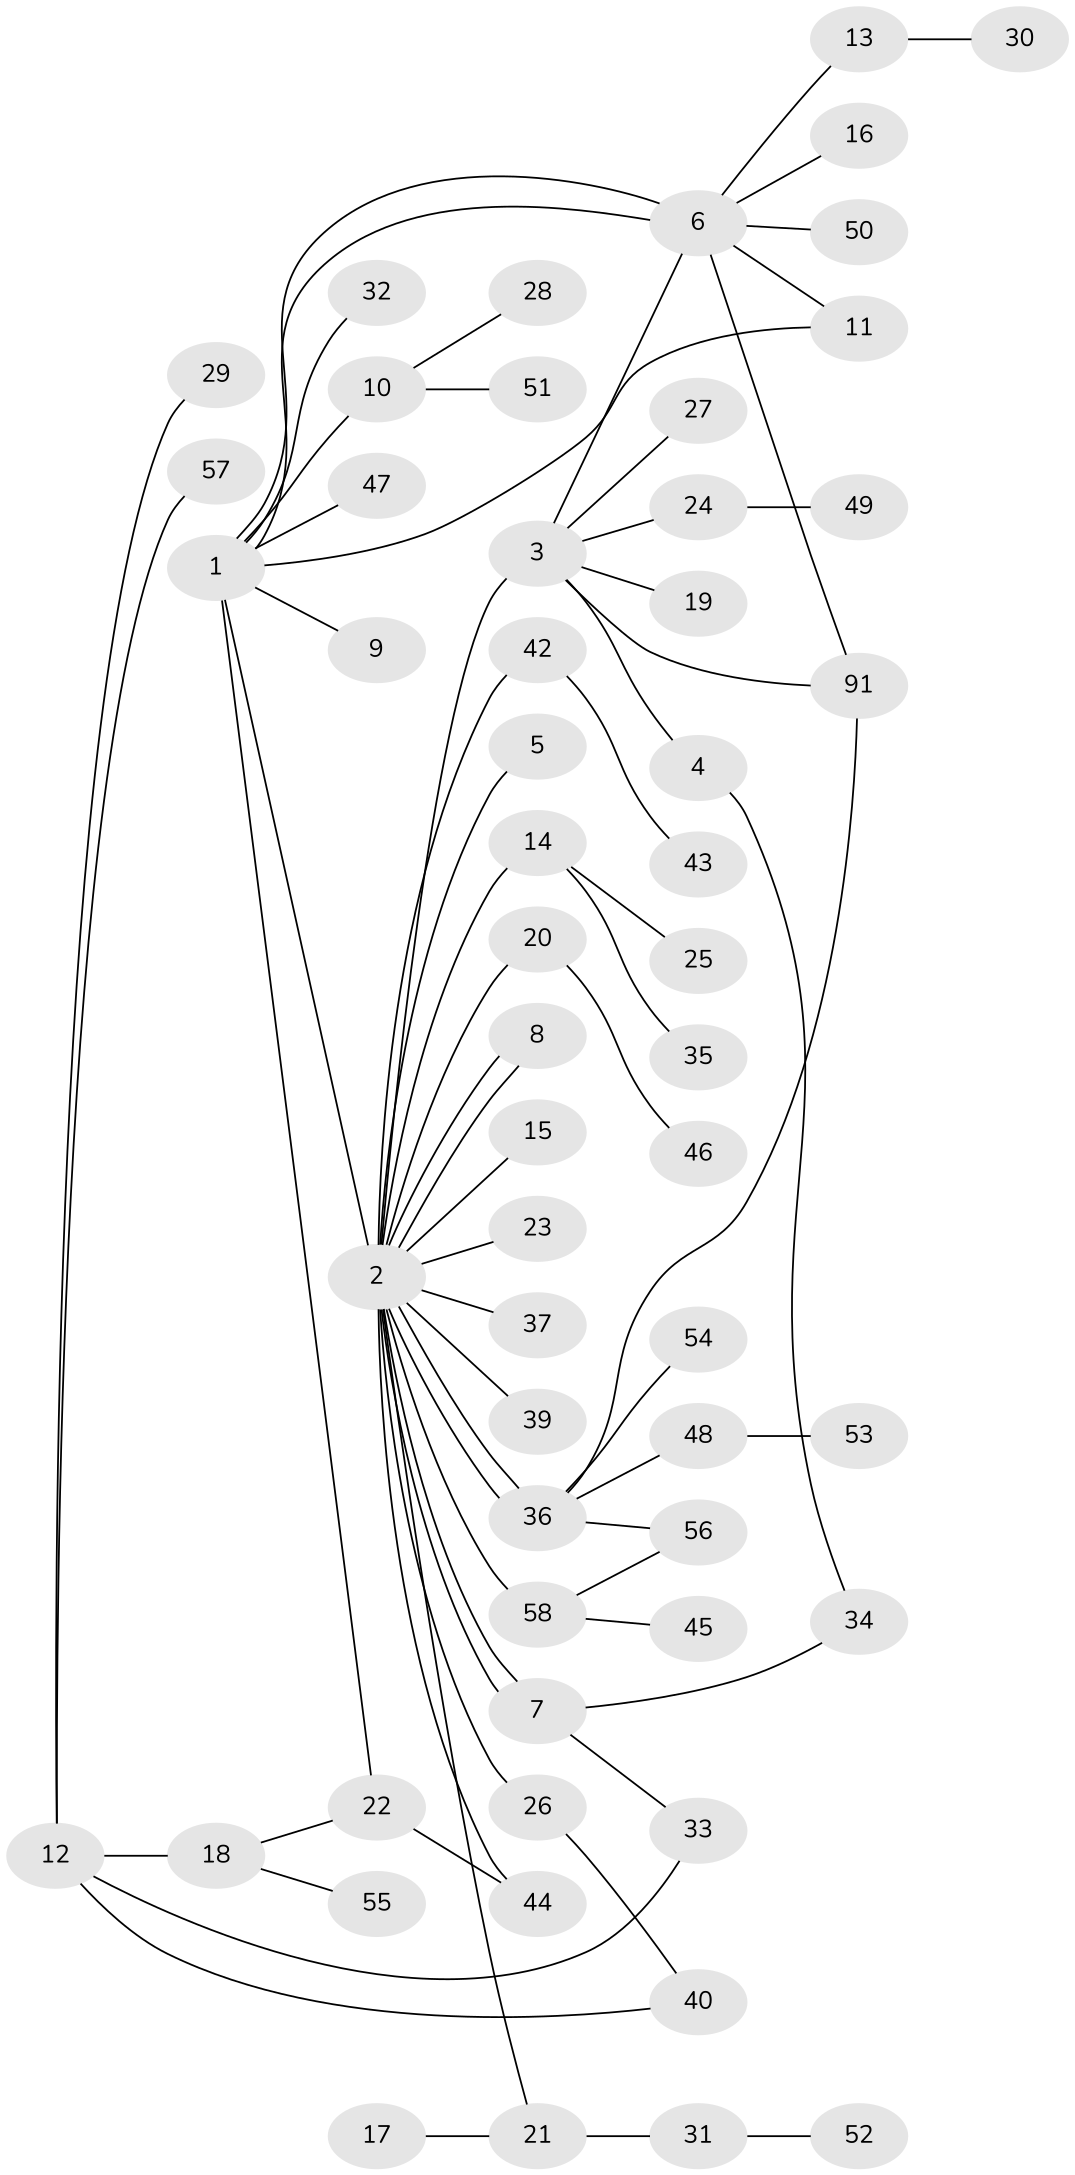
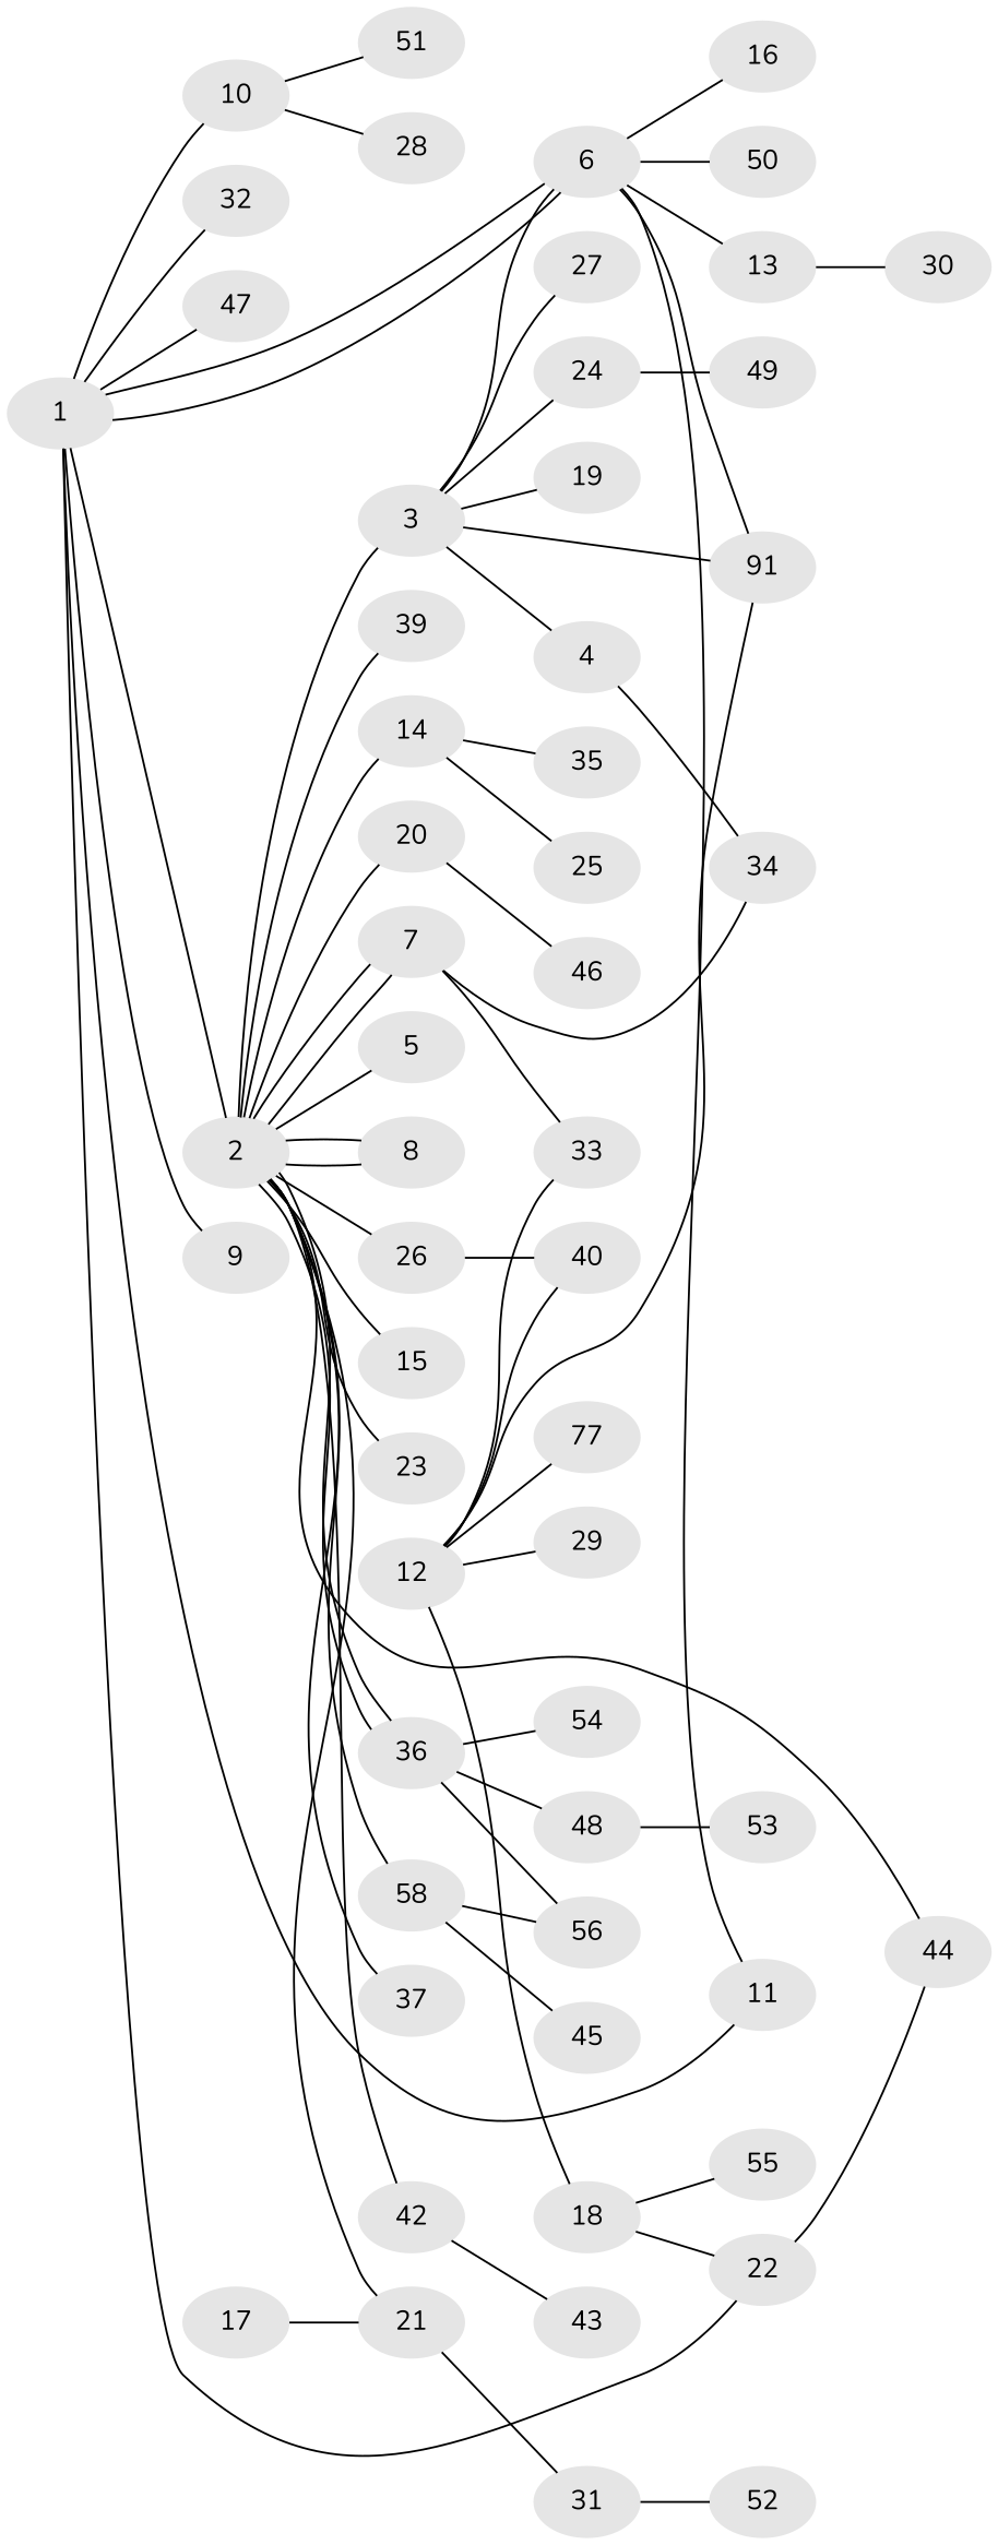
  graph {
    fontname=Nunito
    rankdir=LR
    node [color=gray90 fontname=Nunito style=filled]
    edge [fontname=Nunito]
    1
    2
    6
    9
    10
    11
    22
    32
    47
    3
    5
    7
    8
    14
    15
    20
    21
    23
    26
    36
    37
    n22 [label=58]
    39
    42
    44
    n26 [label=91]
    13
    16
    50
    28
    51
    4
    19
    24
    27
    34
    33
    25
    35
    46
    31
    40
    48
    54
    56
    45
    43
    49
    30
    17
    12
    18
    29
-   57
+   57 [label=77]
    55
    52
    53
    1 -- 2
    1 -- 6
    1 -- 6
    1 -- 9
    1 -- 10
    1 -- 11
    1 -- 22
    1 -- 32
    1 -- 47
    2 -- 3
    2 -- 5
    2 -- 7
    2 -- 7
    2 -- 8
    2 -- 8
    2 -- 14
    2 -- 15
    2 -- 20
    2 -- 21
    2 -- 23
    2 -- 26
    2 -- 36
    2 -- 36
    2 -- 37
    2 -- n22
    2 -- 39
    2 -- 42
    2 -- 44
    6 -- 11
    6 -- n26
    6 -- 13
    6 -- 16
    6 -- 50
    10 -- 28
    10 -- 51
    22 -- 44
    3 -- 6
    3 -- n26
    3 -- 4
    3 -- 19
    3 -- 24
    3 -- 27
    7 -- 34
    7 -- 33
    14 -- 25
    14 -- 35
    20 -- 46
    21 -- 31
    26 -- 40
    36 -- 48
    36 -- 54
    36 -- 56
    n22 -- 56
    n22 -- 45
    42 -- 43
    13 -- 30
    4 -- 34
    24 -- 49
    31 -- 52
    48 -- 53
    17 -- 21
-   36 -- n26
+   12 -- n26
    12 -- 33
    12 -- 40
    12 -- 18
    12 -- 29
    12 -- 57
    18 -- 22
    18 -- 55
  }
